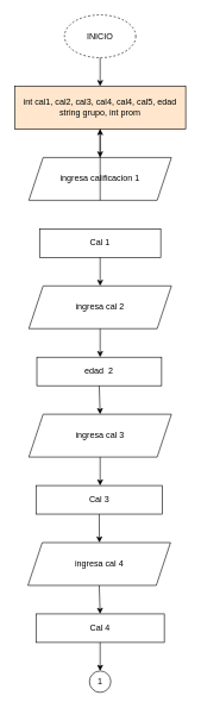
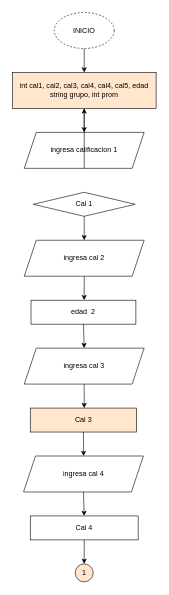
  <mxCell id="0" />
  <mxCell id="1" parent="0" />
  <mxCell id="2" value="&lt;font style=&quot;vertical-align: inherit;&quot;&gt;&lt;font style=&quot;vertical-align: inherit;&quot;&gt;INICIO&lt;/font&gt;&lt;/font&gt;" style="ellipse;whiteSpace=wrap;html=1;dashed=1;" vertex="1" parent="1"><mxGeometry x="90" y="20" width="100" height="60" as="geometry" /></mxCell>
  <mxCell id="3" value="" style="endArrow=classic;html=1;rounded=0;exitX=0.5;exitY=1;exitDx=0;exitDy=0;" edge="1" parent="1" source="2"><mxGeometry width="50" height="50" relative="1" as="geometry"><mxPoint x="140" y="260" as="sourcePoint" /><mxPoint x="140" y="120" as="targetPoint" /></mxGeometry></mxCell>
  <mxCell id="4" value="&lt;font style=&quot;vertical-align: inherit;&quot;&gt;&lt;font style=&quot;vertical-align: inherit;&quot;&gt;int cal1, cal2, cal3, cal4, cal4, cal5, edad&lt;br&gt;string grupo, int prom&lt;br&gt;&lt;/font&gt;&lt;/font&gt;" style="rounded=0;whiteSpace=wrap;html=1;fillColor=#ffe6cc;" vertex="1" parent="1"><mxGeometry x="20" y="120" width="240" height="60" as="geometry" /></mxCell>
  <mxCell id="5" value="&lt;font style=&quot;vertical-align: inherit;&quot;&gt;&lt;font style=&quot;vertical-align: inherit;&quot;&gt;ingresa calificacion 1&lt;/font&gt;&lt;/font&gt;" style="shape=parallelogram;perimeter=parallelogramPerimeter;whiteSpace=wrap;html=1;fixedSize=1;" vertex="1" parent="1"><mxGeometry x="40" y="220" width="200" height="60" as="geometry" /></mxCell>
  <mxCell id="6" value="" style="endArrow=classic;html=1;rounded=0;exitX=0.5;exitY=1;exitDx=0;exitDy=0;" edge="1" parent="1" source="4"><mxGeometry width="50" height="50" relative="1" as="geometry"><mxPoint x="140" y="260" as="sourcePoint" /><mxPoint x="140" y="220" as="targetPoint" /></mxGeometry></mxCell>
- <mxCell id="7" value="&lt;font style=&quot;vertical-align: inherit;&quot;&gt;&lt;font style=&quot;vertical-align: inherit;&quot;&gt;Cal 1&lt;/font&gt;&lt;/font&gt;" style="rounded=0;whiteSpace=wrap;html=1;" vertex="1" parent="1"><mxGeometry x="55" y="320" width="170" height="40" as="geometry" /></mxCell>
+ <mxCell id="7" value="&lt;font style=&quot;vertical-align: inherit;&quot;&gt;&lt;font style=&quot;vertical-align: inherit;&quot;&gt;Cal 1&lt;/font&gt;&lt;/font&gt;" style="rhombus;whiteSpace=wrap;html=1;" vertex="1" parent="1"><mxGeometry x="55" y="320" width="170" height="40" as="geometry" /></mxCell>
  <mxCell id="8" value="" style="endArrow=classic;html=1;rounded=0;exitX=0.5;exitY=1;exitDx=0;exitDy=0;" edge="1" parent="1" source="5" target="4"><mxGeometry width="50" height="50" relative="1" as="geometry"><mxPoint x="140" y="260" as="sourcePoint" /><mxPoint x="190" y="210" as="targetPoint" /></mxGeometry></mxCell>
  <mxCell id="9" value="" style="endArrow=classic;html=1;rounded=0;exitX=0.5;exitY=1;exitDx=0;exitDy=0;" edge="1" parent="1" source="7"><mxGeometry width="50" height="50" relative="1" as="geometry"><mxPoint x="140" y="260" as="sourcePoint" /><mxPoint x="140" y="400" as="targetPoint" /></mxGeometry></mxCell>
  <mxCell id="10" value="&lt;font style=&quot;vertical-align: inherit;&quot;&gt;&lt;font style=&quot;vertical-align: inherit;&quot;&gt;&lt;font style=&quot;vertical-align: inherit;&quot;&gt;&lt;font style=&quot;vertical-align: inherit;&quot;&gt;ingresa cal 2&lt;/font&gt;&lt;/font&gt;&lt;/font&gt;&lt;/font&gt;" style="shape=parallelogram;perimeter=parallelogramPerimeter;whiteSpace=wrap;html=1;fixedSize=1;" vertex="1" parent="1"><mxGeometry x="40" y="400" width="200" height="60" as="geometry" /></mxCell>
  <mxCell id="11" value="" style="endArrow=classic;html=1;rounded=0;exitX=0.5;exitY=1;exitDx=0;exitDy=0;" edge="1" parent="1" source="10"><mxGeometry width="50" height="50" relative="1" as="geometry"><mxPoint x="140" y="590" as="sourcePoint" /><mxPoint x="140" y="500" as="targetPoint" /></mxGeometry></mxCell>
  <mxCell id="12" value="&lt;font style=&quot;vertical-align: inherit;&quot;&gt;&lt;font style=&quot;vertical-align: inherit;&quot;&gt;&lt;font style=&quot;vertical-align: inherit;&quot;&gt;&lt;font style=&quot;vertical-align: inherit;&quot;&gt;&lt;font style=&quot;vertical-align: inherit;&quot;&gt;&lt;font style=&quot;vertical-align: inherit;&quot;&gt;&lt;font style=&quot;vertical-align: inherit;&quot;&gt;&lt;font style=&quot;vertical-align: inherit;&quot;&gt;&lt;font style=&quot;vertical-align: inherit;&quot;&gt;&lt;font style=&quot;vertical-align: inherit;&quot;&gt;&lt;font style=&quot;vertical-align: inherit;&quot;&gt;&lt;font style=&quot;vertical-align: inherit;&quot;&gt;&lt;font style=&quot;vertical-align: inherit;&quot;&gt;&lt;font style=&quot;vertical-align: inherit;&quot;&gt;edad&amp;nbsp; 2&lt;/font&gt;&lt;/font&gt;&lt;/font&gt;&lt;/font&gt;&lt;/font&gt;&lt;/font&gt;&lt;/font&gt;&lt;/font&gt;&lt;/font&gt;&lt;/font&gt;&lt;/font&gt;&lt;/font&gt;&lt;/font&gt;&lt;/font&gt;" style="rounded=0;whiteSpace=wrap;html=1;" vertex="1" parent="1"><mxGeometry x="51.25" y="500" width="175" height="40" as="geometry" /></mxCell>
  <mxCell id="13" value="" style="endArrow=classic;html=1;rounded=0;exitX=0.5;exitY=1;exitDx=0;exitDy=0;" edge="1" parent="1" source="12"><mxGeometry width="50" height="50" relative="1" as="geometry"><mxPoint x="140" y="590" as="sourcePoint" /><mxPoint x="140" y="580" as="targetPoint" /></mxGeometry></mxCell>
  <mxCell id="14" value="&lt;font style=&quot;vertical-align: inherit;&quot;&gt;&lt;font style=&quot;vertical-align: inherit;&quot;&gt;ingresa cal 3&lt;/font&gt;&lt;/font&gt;" style="shape=parallelogram;perimeter=parallelogramPerimeter;whiteSpace=wrap;html=1;fixedSize=1;" vertex="1" parent="1"><mxGeometry x="40" y="580" width="200" height="60" as="geometry" /></mxCell>
  <mxCell id="15" value="" style="endArrow=classic;html=1;rounded=0;exitX=0.5;exitY=1;exitDx=0;exitDy=0;" edge="1" parent="1" source="14"><mxGeometry width="50" height="50" relative="1" as="geometry"><mxPoint x="140" y="590" as="sourcePoint" /><mxPoint x="140" y="680" as="targetPoint" /></mxGeometry></mxCell>
- <mxCell id="16" value="&lt;font style=&quot;vertical-align: inherit;&quot;&gt;&lt;font style=&quot;vertical-align: inherit;&quot;&gt;Cal 3&lt;/font&gt;&lt;/font&gt;" style="rounded=0;whiteSpace=wrap;html=1;" vertex="1" parent="1"><mxGeometry x="50" y="680" width="177.5" height="40" as="geometry" /></mxCell>
+ <mxCell id="16" value="&lt;font style=&quot;vertical-align: inherit;&quot;&gt;&lt;font style=&quot;vertical-align: inherit;&quot;&gt;Cal 3&lt;/font&gt;&lt;/font&gt;" style="rounded=0;whiteSpace=wrap;html=1;fillColor=#ffe6cc;" vertex="1" parent="1"><mxGeometry x="50" y="680" width="177.5" height="40" as="geometry" /></mxCell>
  <mxCell id="17" value="" style="endArrow=classic;html=1;rounded=0;exitX=0.5;exitY=1;exitDx=0;exitDy=0;" edge="1" parent="1" source="16"><mxGeometry width="50" height="50" relative="1" as="geometry"><mxPoint x="140" y="590" as="sourcePoint" /><mxPoint x="139" y="760" as="targetPoint" /></mxGeometry></mxCell>
  <mxCell id="18" value="&lt;font style=&quot;vertical-align: inherit;&quot;&gt;&lt;font style=&quot;vertical-align: inherit;&quot;&gt;ingresa cal 4&lt;/font&gt;&lt;/font&gt;" style="shape=parallelogram;perimeter=parallelogramPerimeter;whiteSpace=wrap;html=1;fixedSize=1;" vertex="1" parent="1"><mxGeometry x="38.75" y="760" width="200" height="60" as="geometry" /></mxCell>
  <mxCell id="19" value="" style="endArrow=classic;html=1;rounded=0;exitX=0.5;exitY=1;exitDx=0;exitDy=0;" edge="1" parent="1" source="18"><mxGeometry width="50" height="50" relative="1" as="geometry"><mxPoint x="140" y="860" as="sourcePoint" /><mxPoint x="140" y="860" as="targetPoint" /></mxGeometry></mxCell>
  <mxCell id="20" value="&lt;font style=&quot;vertical-align: inherit;&quot;&gt;&lt;font style=&quot;vertical-align: inherit;&quot;&gt;Cal 4&lt;/font&gt;&lt;/font&gt;" style="rounded=0;whiteSpace=wrap;html=1;" vertex="1" parent="1"><mxGeometry x="50" y="860" width="180" height="40" as="geometry" /></mxCell>
  <mxCell id="21" value="" style="endArrow=classic;html=1;rounded=0;exitX=0.5;exitY=1;exitDx=0;exitDy=0;" edge="1" parent="1" source="20"><mxGeometry width="50" height="50" relative="1" as="geometry"><mxPoint x="140" y="860" as="sourcePoint" /><mxPoint x="140" y="940" as="targetPoint" /></mxGeometry></mxCell>
- <mxCell id="22" value="&lt;font style=&quot;vertical-align: inherit;&quot;&gt;&lt;font style=&quot;vertical-align: inherit;&quot;&gt;1&lt;/font&gt;&lt;/font&gt;" style="ellipse;whiteSpace=wrap;html=1;aspect=fixed;" vertex="1" parent="1"><mxGeometry x="125" y="940" width="30" height="30" as="geometry" /></mxCell>
+ <mxCell id="22" value="&lt;font style=&quot;vertical-align: inherit;&quot;&gt;&lt;font style=&quot;vertical-align: inherit;&quot;&gt;1&lt;/font&gt;&lt;/font&gt;" style="ellipse;whiteSpace=wrap;html=1;aspect=fixed;fillColor=#ffe6cc;" vertex="1" parent="1"><mxGeometry x="125" y="940" width="30" height="30" as="geometry" /></mxCell>
